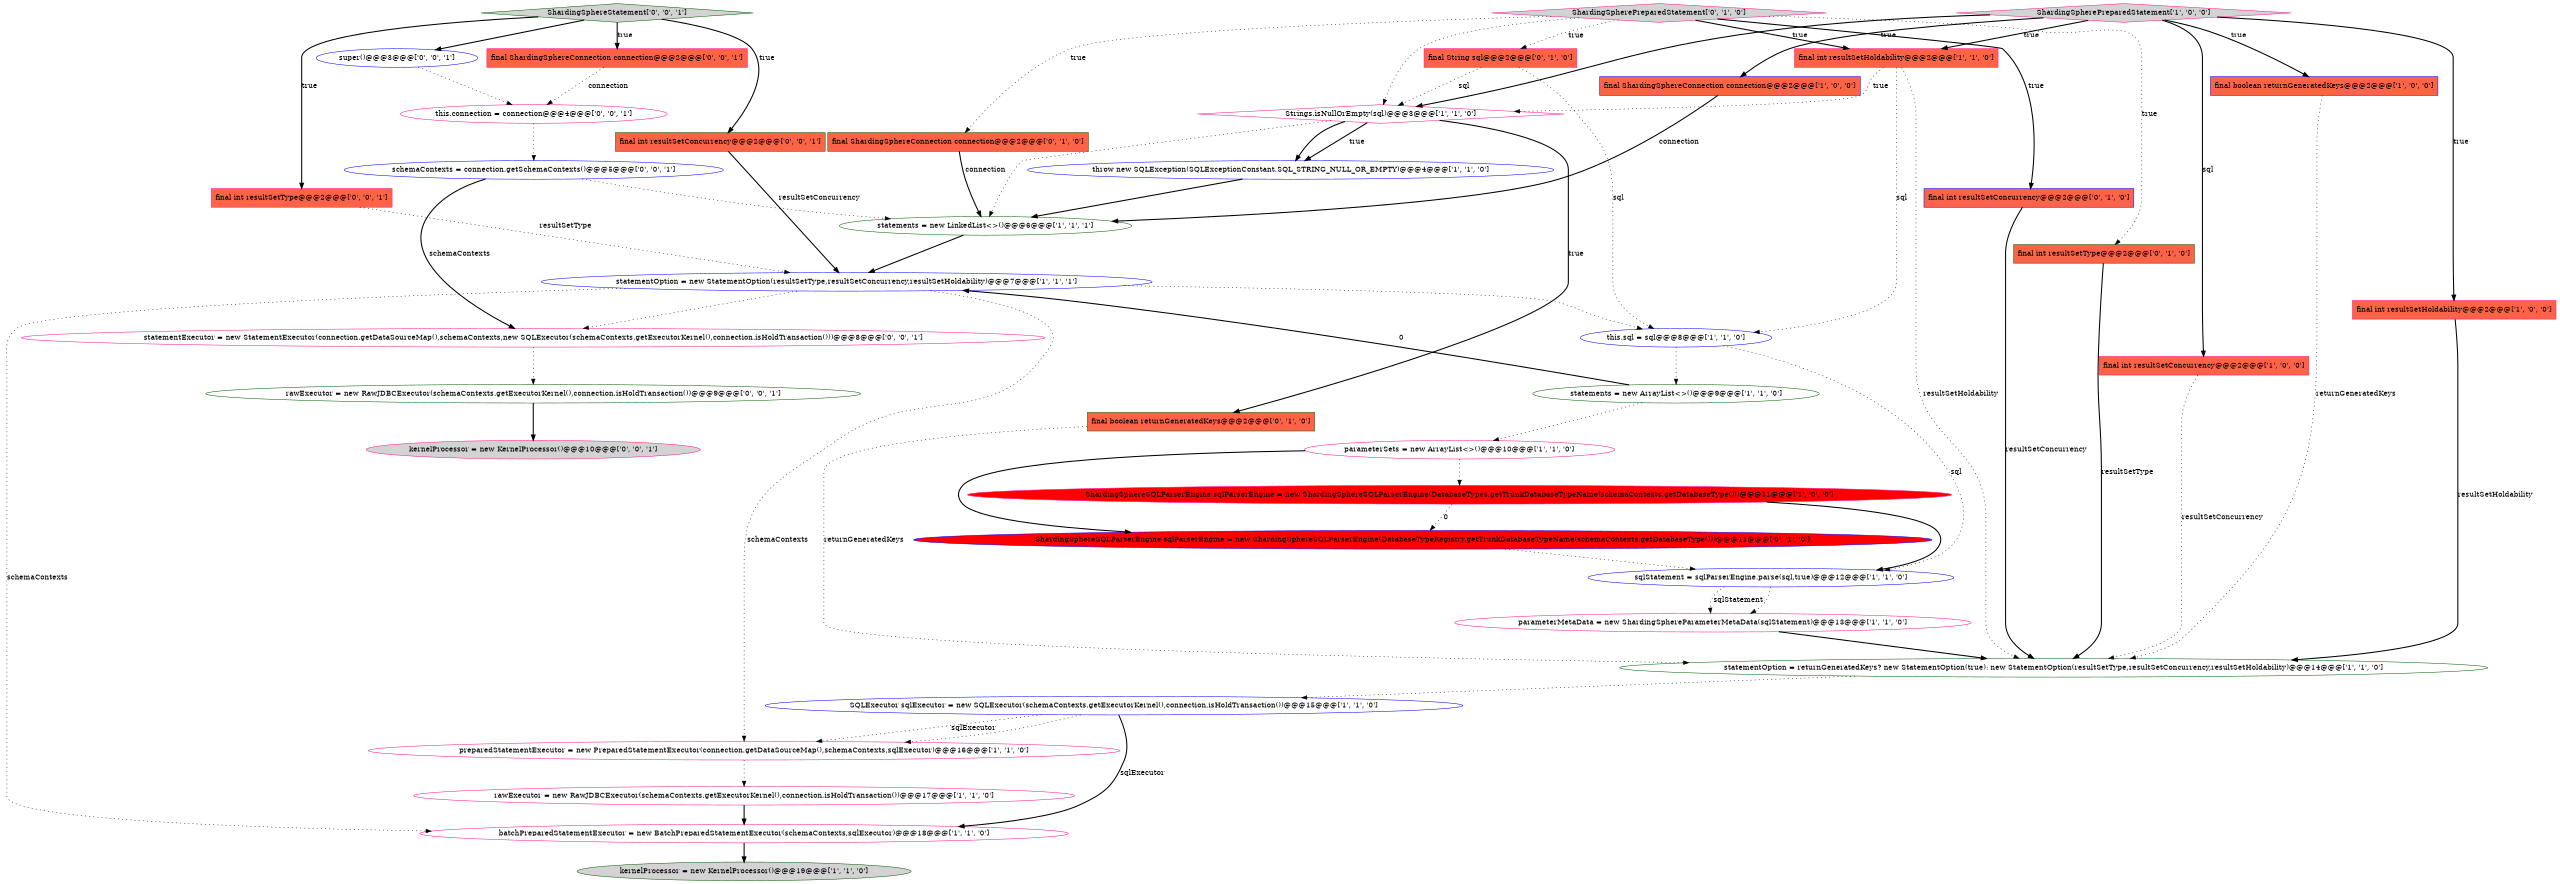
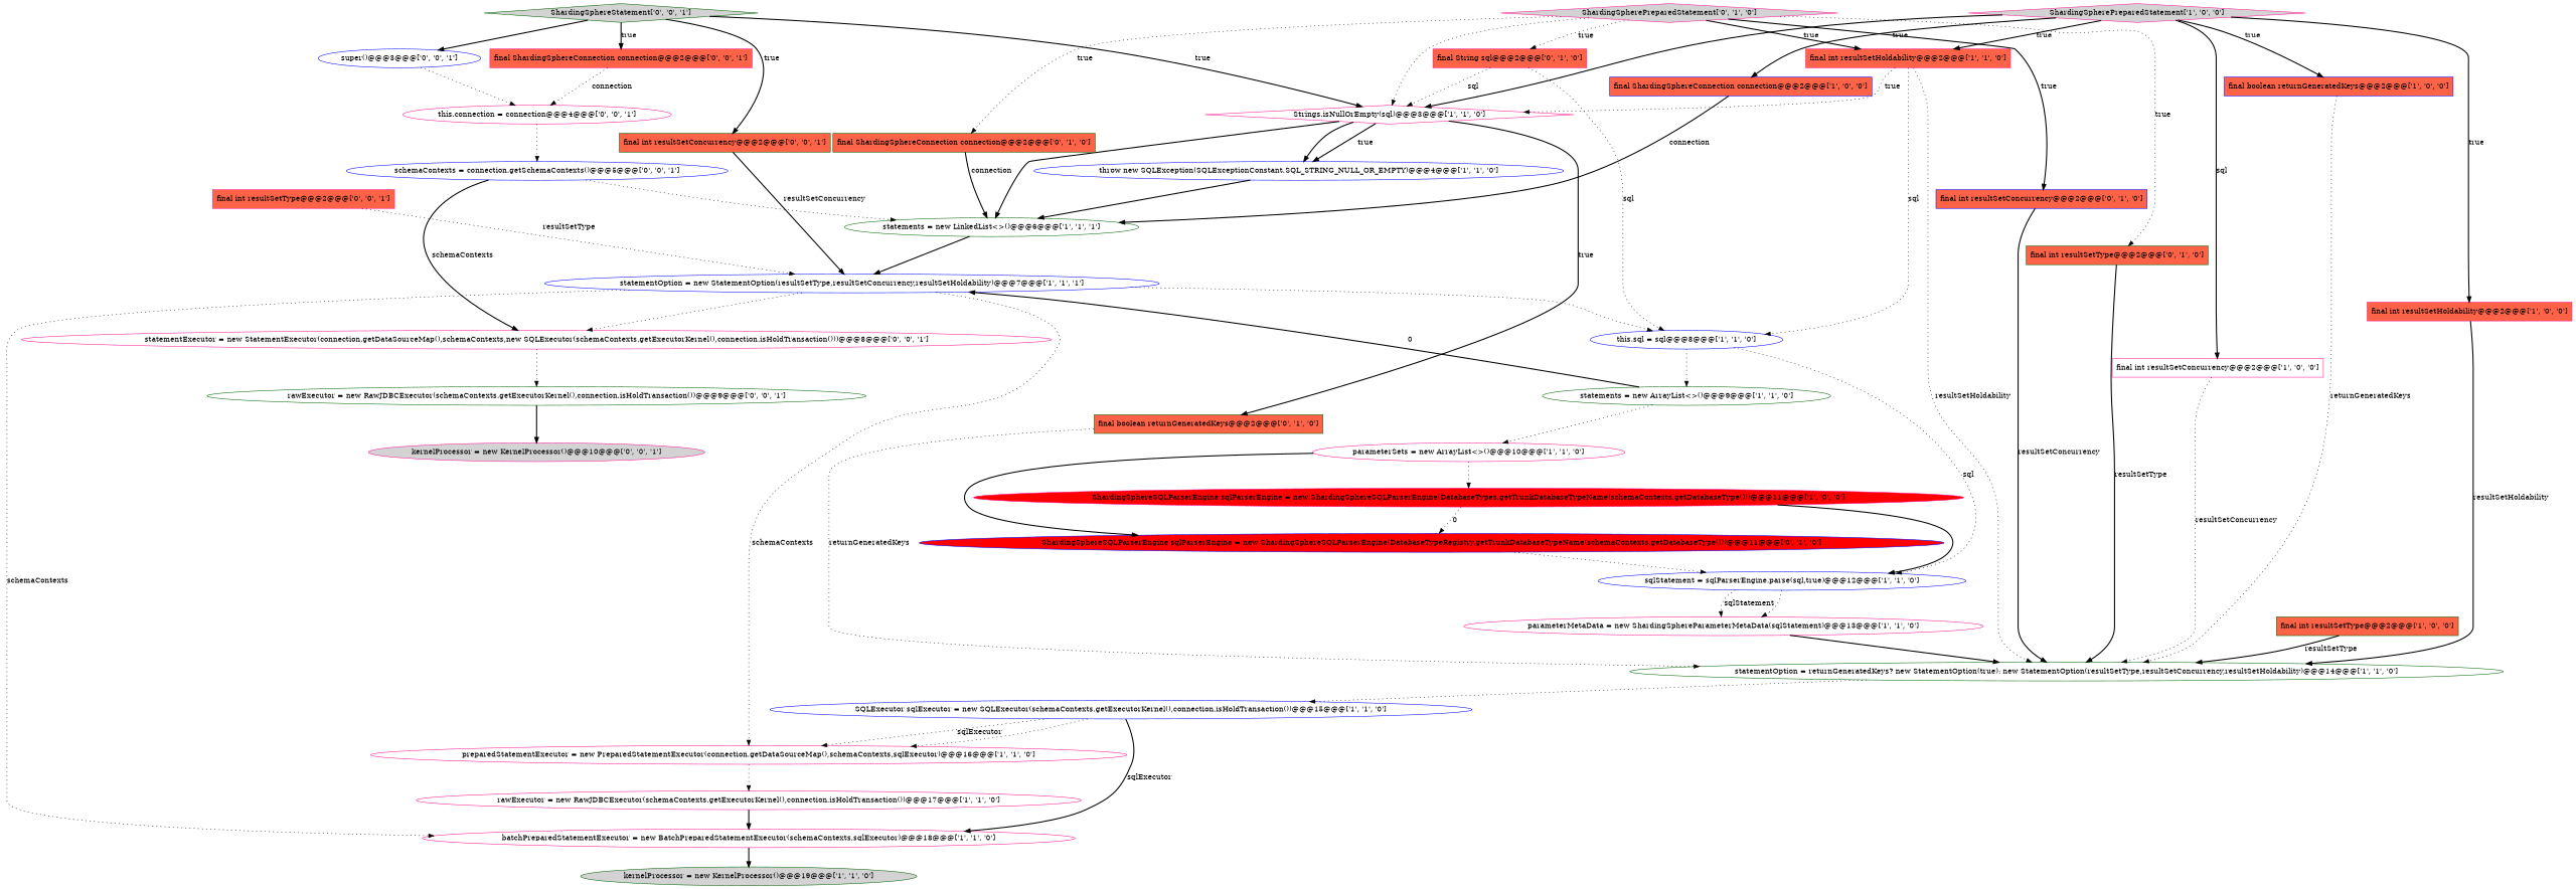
  digraph {
    node [color=deeppink fillcolor=white shape=ellipse style=filled]
    edge [style=dotted]
    n1 [color=blue label="schemaContexts = connection.getSchemaContexts()@@@5@@@['0', '0', '1']"]
    n2 [color=darkgreen label="statements = new LinkedList<>()@@@6@@@['1', '1', '1']"]
    n3 [label="statementExecutor = new StatementExecutor(connection.getDataSourceMap(),schemaContexts,new SQLExecutor(schemaContexts.getExecutorKernel(),connection.isHoldTransaction()))@@@8@@@['0', '0', '1']"]
    n4 [color=blue label="statementOption = new StatementOption(resultSetType,resultSetConcurrency,resultSetHoldability)@@@7@@@['1', '1', '1']"]
    n5 [color=darkgreen label="rawExecutor = new RawJDBCExecutor(schemaContexts.getExecutorKernel(),connection.isHoldTransaction())@@@9@@@['0', '0', '1']"]
    n6 [label="preparedStatementExecutor = new PreparedStatementExecutor(connection.getDataSourceMap(),schemaContexts,sqlExecutor)@@@16@@@['1', '1', '0']"]
    n7 [label="batchPreparedStatementExecutor = new BatchPreparedStatementExecutor(schemaContexts,sqlExecutor)@@@18@@@['1', '1', '0']"]
    n8 [color=blue label="this.sql = sql@@@8@@@['1', '1', '0']"]
    n9 [color=darkgreen label="statements = new ArrayList<>()@@@9@@@['1', '1', '0']"]
    n10 [label="parameterSets = new ArrayList<>()@@@10@@@['1', '1', '0']"]
    n11 [fillcolor=red label="ShardingSphereSQLParserEngine sqlParserEngine = new ShardingSphereSQLParserEngine(DatabaseTypes.getTrunkDatabaseTypeName(schemaContexts.getDatabaseType()))@@@11@@@['1', '0', '0']"]
    n12 [color=blue fillcolor=red label="ShardingSphereSQLParserEngine sqlParserEngine = new ShardingSphereSQLParserEngine(DatabaseTypeRegistry.getTrunkDatabaseTypeName(schemaContexts.getDatabaseType()))@@@11@@@['0', '1', '0']"]
    n13 [fillcolor=lightgray label="kernelProcessor = new KernelProcessor()@@@10@@@['0', '0', '1']"]
    n14 [label="rawExecutor = new RawJDBCExecutor(schemaContexts.getExecutorKernel(),connection.isHoldTransaction())@@@17@@@['1', '1', '0']"]
    n15 [color=darkgreen fillcolor=tomato label="final int resultSetConcurrency@@@2@@@['0', '0', '1']" shape=box]
    n16 [label="Strings.isNullOrEmpty(sql)@@@3@@@['1', '1', '0']" shape=diamond]
    n17 [color=blue label="throw new SQLException(SQLExceptionConstant.SQL_STRING_NULL_OR_EMPTY)@@@4@@@['1', '1', '0']"]
    n18 [color=darkgreen fillcolor=tomato label="final boolean returnGeneratedKeys@@@2@@@['0', '1', '0']" shape=box]
    n19 [color=darkgreen label="statementOption = returnGeneratedKeys? new StatementOption(true): new StatementOption(resultSetType,resultSetConcurrency,resultSetHoldability)@@@14@@@['1', '1', '0']"]
    n20 [color=blue label="SQLExecutor sqlExecutor = new SQLExecutor(schemaContexts.getExecutorKernel(),connection.isHoldTransaction())@@@15@@@['1', '1', '0']"]
    n21 [color=blue label="sqlStatement = sqlParserEngine.parse(sql,true)@@@12@@@['1', '1', '0']"]
    n22 [label="parameterMetaData = new ShardingSphereParameterMetaData(sqlStatement)@@@13@@@['1', '1', '0']"]
    n23 [color=darkgreen fillcolor=lightgray label="kernelProcessor = new KernelProcessor()@@@19@@@['1', '1', '0']"]
    n24 [fillcolor=lightgray label="ShardingSpherePreparedStatement['1', '0', '0']" shape=diamond]
    n25 [color=blue fillcolor=tomato label="final boolean returnGeneratedKeys@@@2@@@['1', '0', '0']" shape=box]
    n26 [fillcolor=tomato label="final int resultSetHoldability@@@2@@@['1', '1', '0']" shape=box]
    n27 [fillcolor=tomato label="final int resultSetHoldability@@@2@@@['1', '0', '0']" shape=box]
    n28 [color=blue fillcolor=tomato label="final ShardingSphereConnection connection@@@2@@@['1', '0', '0']" shape=box]
-   n29 [fillcolor=tomato label="final int resultSetConcurrency@@@2@@@['1', '0', '0']" shape=box]
+   n29 [label="final int resultSetConcurrency@@@2@@@['1', '0', '0']" shape=box]
+   n30 [color=darkgreen fillcolor=tomato label="final int resultSetType@@@2@@@['1', '0', '0']" shape=box]
    n31 [color=blue label="super()@@@3@@@['0', '0', '1']"]
    n32 [label="this.connection = connection@@@4@@@['0', '0', '1']"]
    n33 [color=darkgreen fillcolor=tomato label="final ShardingSphereConnection connection@@@2@@@['0', '1', '0']" shape=box]
    n34 [color=blue fillcolor=tomato label="final int resultSetConcurrency@@@2@@@['0', '1', '0']" shape=box]
    n35 [fillcolor=lightgray label="ShardingSpherePreparedStatement['0', '1', '0']" shape=diamond]
    n36 [color=darkgreen fillcolor=tomato label="final int resultSetType@@@2@@@['0', '1', '0']" shape=box]
    n37 [fillcolor=tomato label="final String sql@@@2@@@['0', '1', '0']" shape=box]
    n38 [color=darkgreen fillcolor=lightgray label="ShardingSphereStatement['0', '0', '1']" shape=diamond]
    n39 [fillcolor=tomato label="final ShardingSphereConnection connection@@@2@@@['0', '0', '1']" shape=box]
    n40 [fillcolor=tomato label="final int resultSetType@@@2@@@['0', '0', '1']" shape=box]
    n1 -> n2
    n1 -> n3 [label=schemaContexts style=bold]
    n2 -> n4 [style=bold]
    n3 -> n5
    n4 -> n3
    n4 -> n6 [label=schemaContexts]
    n4 -> n7 [label=schemaContexts]
    n4 -> n8
    n5 -> n13 [style=bold]
    n6 -> n14
    n7 -> n23 [style=bold]
    n8 -> n9
    n8 -> n21 [label=sql]
    n9 -> n4 [label=0 style=bold]
    n9 -> n10
    n10 -> n11
    n10 -> n12 [style=bold]
    n11 -> n12 [label=0]
    n11 -> n21 [style=bold]
    n12 -> n21
    n14 -> n7 [style=bold]
    n15 -> n4 [label=resultSetConcurrency style=bold]
-   n16 -> n2
+   n16 -> n2 [style=bold]
    n16 -> n17 [label=true style=bold]
    n16 -> n17 [style=bold]
    n16 -> n18 [label=true style=bold]
    n17 -> n2 [style=bold]
    n18 -> n19 [label=returnGeneratedKeys]
    n19 -> n20
    n20 -> n6 [label=sqlExecutor]
    n20 -> n6
    n20 -> n7 [label=sqlExecutor style=bold]
    n21 -> n22 [label=sqlStatement]
    n21 -> n22
    n22 -> n19 [style=bold]
    n24 -> n16 [style=bold]
    n24 -> n25 [label=true style=bold]
    n24 -> n26 [label=true style=bold]
    n24 -> n27 [label=true style=bold]
    n24 -> n28 [label=true style=bold]
    n24 -> n29 [label=sql style=bold]
    n25 -> n19 [label=returnGeneratedKeys]
    n26 -> n8 [label=sql]
    n26 -> n16 [label=true]
    n26 -> n19 [label=resultSetHoldability]
    n27 -> n19 [label=resultSetHoldability style=bold]
    n28 -> n2 [label=connection style=bold]
    n29 -> n19 [label=resultSetConcurrency]
+   n30 -> n19 [label=resultSetType style=bold]
    n31 -> n32
    n32 -> n1
    n33 -> n2 [label=connection style=bold]
    n34 -> n19 [label=resultSetConcurrency style=bold]
    n35 -> n16
    n35 -> n26 [label=true style=bold]
    n35 -> n33 [label=true]
    n35 -> n34 [label=true style=bold]
    n35 -> n36 [label=true]
    n35 -> n37 [label=true]
    n36 -> n19 [label=resultSetType style=bold]
    n37 -> n8 [label=sql]
    n37 -> n16 [label=sql]
    n38 -> n15 [label=true style=bold]
    n38 -> n31 [style=bold]
    n38 -> n39 [label=true style=bold]
-   n38 -> n40 [label=true style=bold]
+   n38 -> n16 [label=true style=bold]
    n39 -> n32 [label=connection]
    n40 -> n4 [label=resultSetType]
  }
